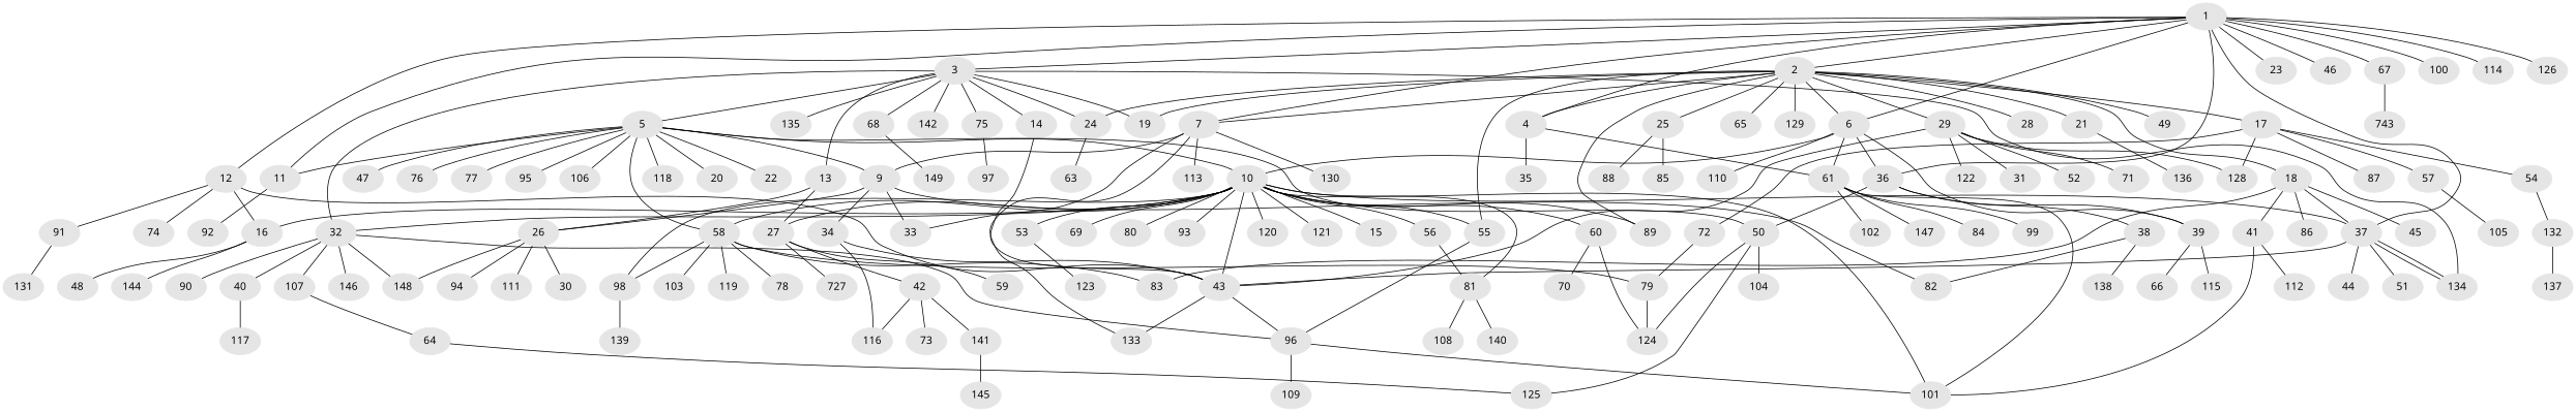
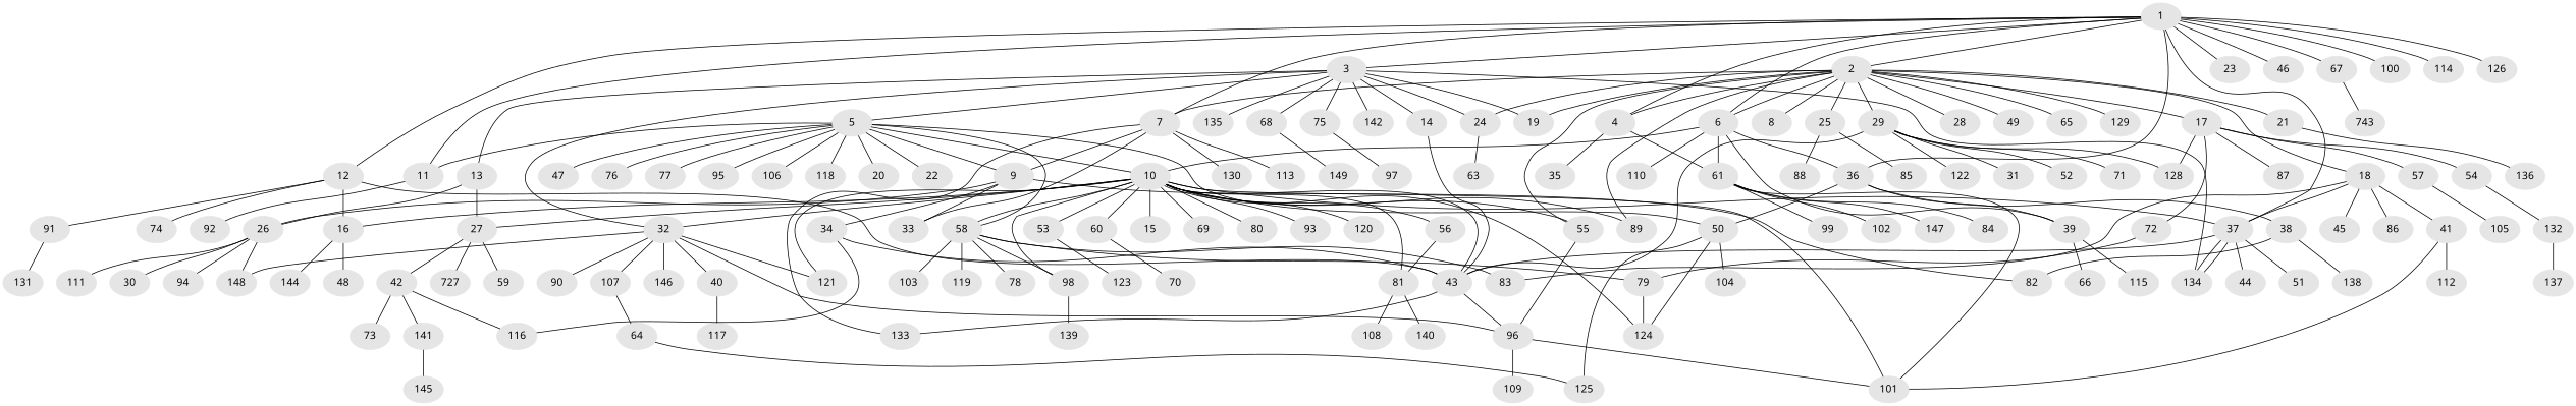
  graph {
    fontname="Noto Sans"
    node [color=gray90 fontname="Noto Sans" style=filled]
    edge [fontname="Noto Sans"]
    1
    2
    3
    4
    6
    7
    11
    12
    23
    36
    37
    46
    67
    100
    114
    126
+   8
    17
    18
    19
    21
    24
    25
    28
    29
    49
    55
    65
    89
    129
    5
    13
    14
    32
    68
    75
    134
    135
    142
    35
    61
    10
    39
    110
    9
    33
    113
    130
    133
    92
    16
    43
    74
    91
    50
    38
    44
    51
    n59 [label=743]
    20
    22
    47
    58
    76
    77
    95
    106
    118
    54
    57
    72
    87
    128
    41
    45
    83
    86
    136
    63
    85
    88
    31
    52
    71
    122
    96
    26
    27
    121
    148
    40
    90
    107
    146
    149
    97
    101
    84
    99
    102
    147
    34
    82
    15
    53
    56
    60
    69
    80
    81
    93
    98
    120
    124
    104
    125
    78
    79
    103
    119
    48
    144
    66
    115
    30
    94
    111
    116
    42
    59
    n131 [label=727]
    123
    70
    108
    140
    139
    131
    132
    105
    112
    73
    141
    117
    109
    64
    138
    145
    137
    1 -- 2
    1 -- 3
    1 -- 4
    1 -- 6
    1 -- 7
    1 -- 11
    1 -- 12
    1 -- 23
    1 -- 36
    1 -- 37
    1 -- 46
    1 -- 67
    1 -- 100
    1 -- 114
    1 -- 126
    2 -- 4
    2 -- 6
    2 -- 7
+   2 -- 8
    2 -- 17
    2 -- 18
    2 -- 19
    2 -- 21
    2 -- 24
    2 -- 25
    2 -- 28
    2 -- 29
    2 -- 49
    2 -- 55
    2 -- 65
    2 -- 89
    2 -- 129
    3 -- 19
    3 -- 24
    3 -- 5
    3 -- 13
    3 -- 14
    3 -- 32
    3 -- 68
    3 -- 75
    3 -- 134
    3 -- 135
    3 -- 142
    4 -- 35
    4 -- 61
    6 -- 36
    6 -- 61
    6 -- 10
    6 -- 39
    6 -- 110
    7 -- 9
    7 -- 33
    7 -- 113
    7 -- 130
    7 -- 133
    11 -- 92
    12 -- 16
    12 -- 43
    12 -- 74
    12 -- 91
    36 -- 39
    36 -- 50
    36 -- 38
    37 -- 134
    37 -- 134
    37 -- 43
    37 -- 44
    37 -- 51
    67 -- n59
    17 -- 54
    17 -- 57
    17 -- 72
    17 -- 87
    17 -- 128
    18 -- 37
    18 -- 41
    18 -- 45
    18 -- 83
    18 -- 86
    21 -- 136
    24 -- 63
    25 -- 85
    25 -- 88
    29 -- 43
    29 -- 128
    29 -- 31
    29 -- 52
    29 -- 71
    29 -- 122
    55 -- 96
    5 -- 11
    5 -- 10
    5 -- 9
    5 -- 50
    5 -- 20
    5 -- 22
    5 -- 47
    5 -- 58
    5 -- 76
    5 -- 77
    5 -- 95
    5 -- 106
    5 -- 118
    13 -- 26
    13 -- 27
    14 -- 43
    32 -- 96
+   32 -- 121
    32 -- 148
    32 -- 40
    32 -- 90
    32 -- 107
    32 -- 146
    68 -- 149
    75 -- 97
    61 -- 101
    61 -- 84
    61 -- 99
    61 -- 102
    61 -- 147
    10 -- 37
    10 -- 55
    10 -- 89
    10 -- 32
    10 -- 16
    10 -- 43
    10 -- 58
    10 -- 27
    10 -- 121
    10 -- 101
    10 -- 15
    10 -- 53
    10 -- 56
    10 -- 60
    10 -- 69
    10 -- 80
    10 -- 81
    10 -- 93
    10 -- 98
    10 -- 120
-   60 -- 124
+   10 -- 124
    39 -- 66
    39 -- 115
    9 -- 33
    9 -- 26
    9 -- 34
    9 -- 82
    16 -- 48
    16 -- 144
    43 -- 133
    43 -- 96
    91 -- 131
    50 -- 124
    50 -- 104
    50 -- 125
    38 -- 82
    38 -- 138
    58 -- 83
    58 -- 98
    58 -- 78
    58 -- 79
    58 -- 103
    58 -- 119
    54 -- 132
    57 -- 105
    72 -- 79
    41 -- 101
    41 -- 112
    96 -- 101
    96 -- 109
    26 -- 148
    26 -- 30
    26 -- 94
    26 -- 111
    27 -- 42
    27 -- 59
    27 -- n131
    40 -- 117
    107 -- 64
    34 -- 43
    34 -- 116
    53 -- 123
    56 -- 81
    60 -- 70
    81 -- 108
    81 -- 140
    98 -- 139
    79 -- 124
    42 -- 116
    42 -- 73
    42 -- 141
    132 -- 137
    141 -- 145
    64 -- 125
  }
